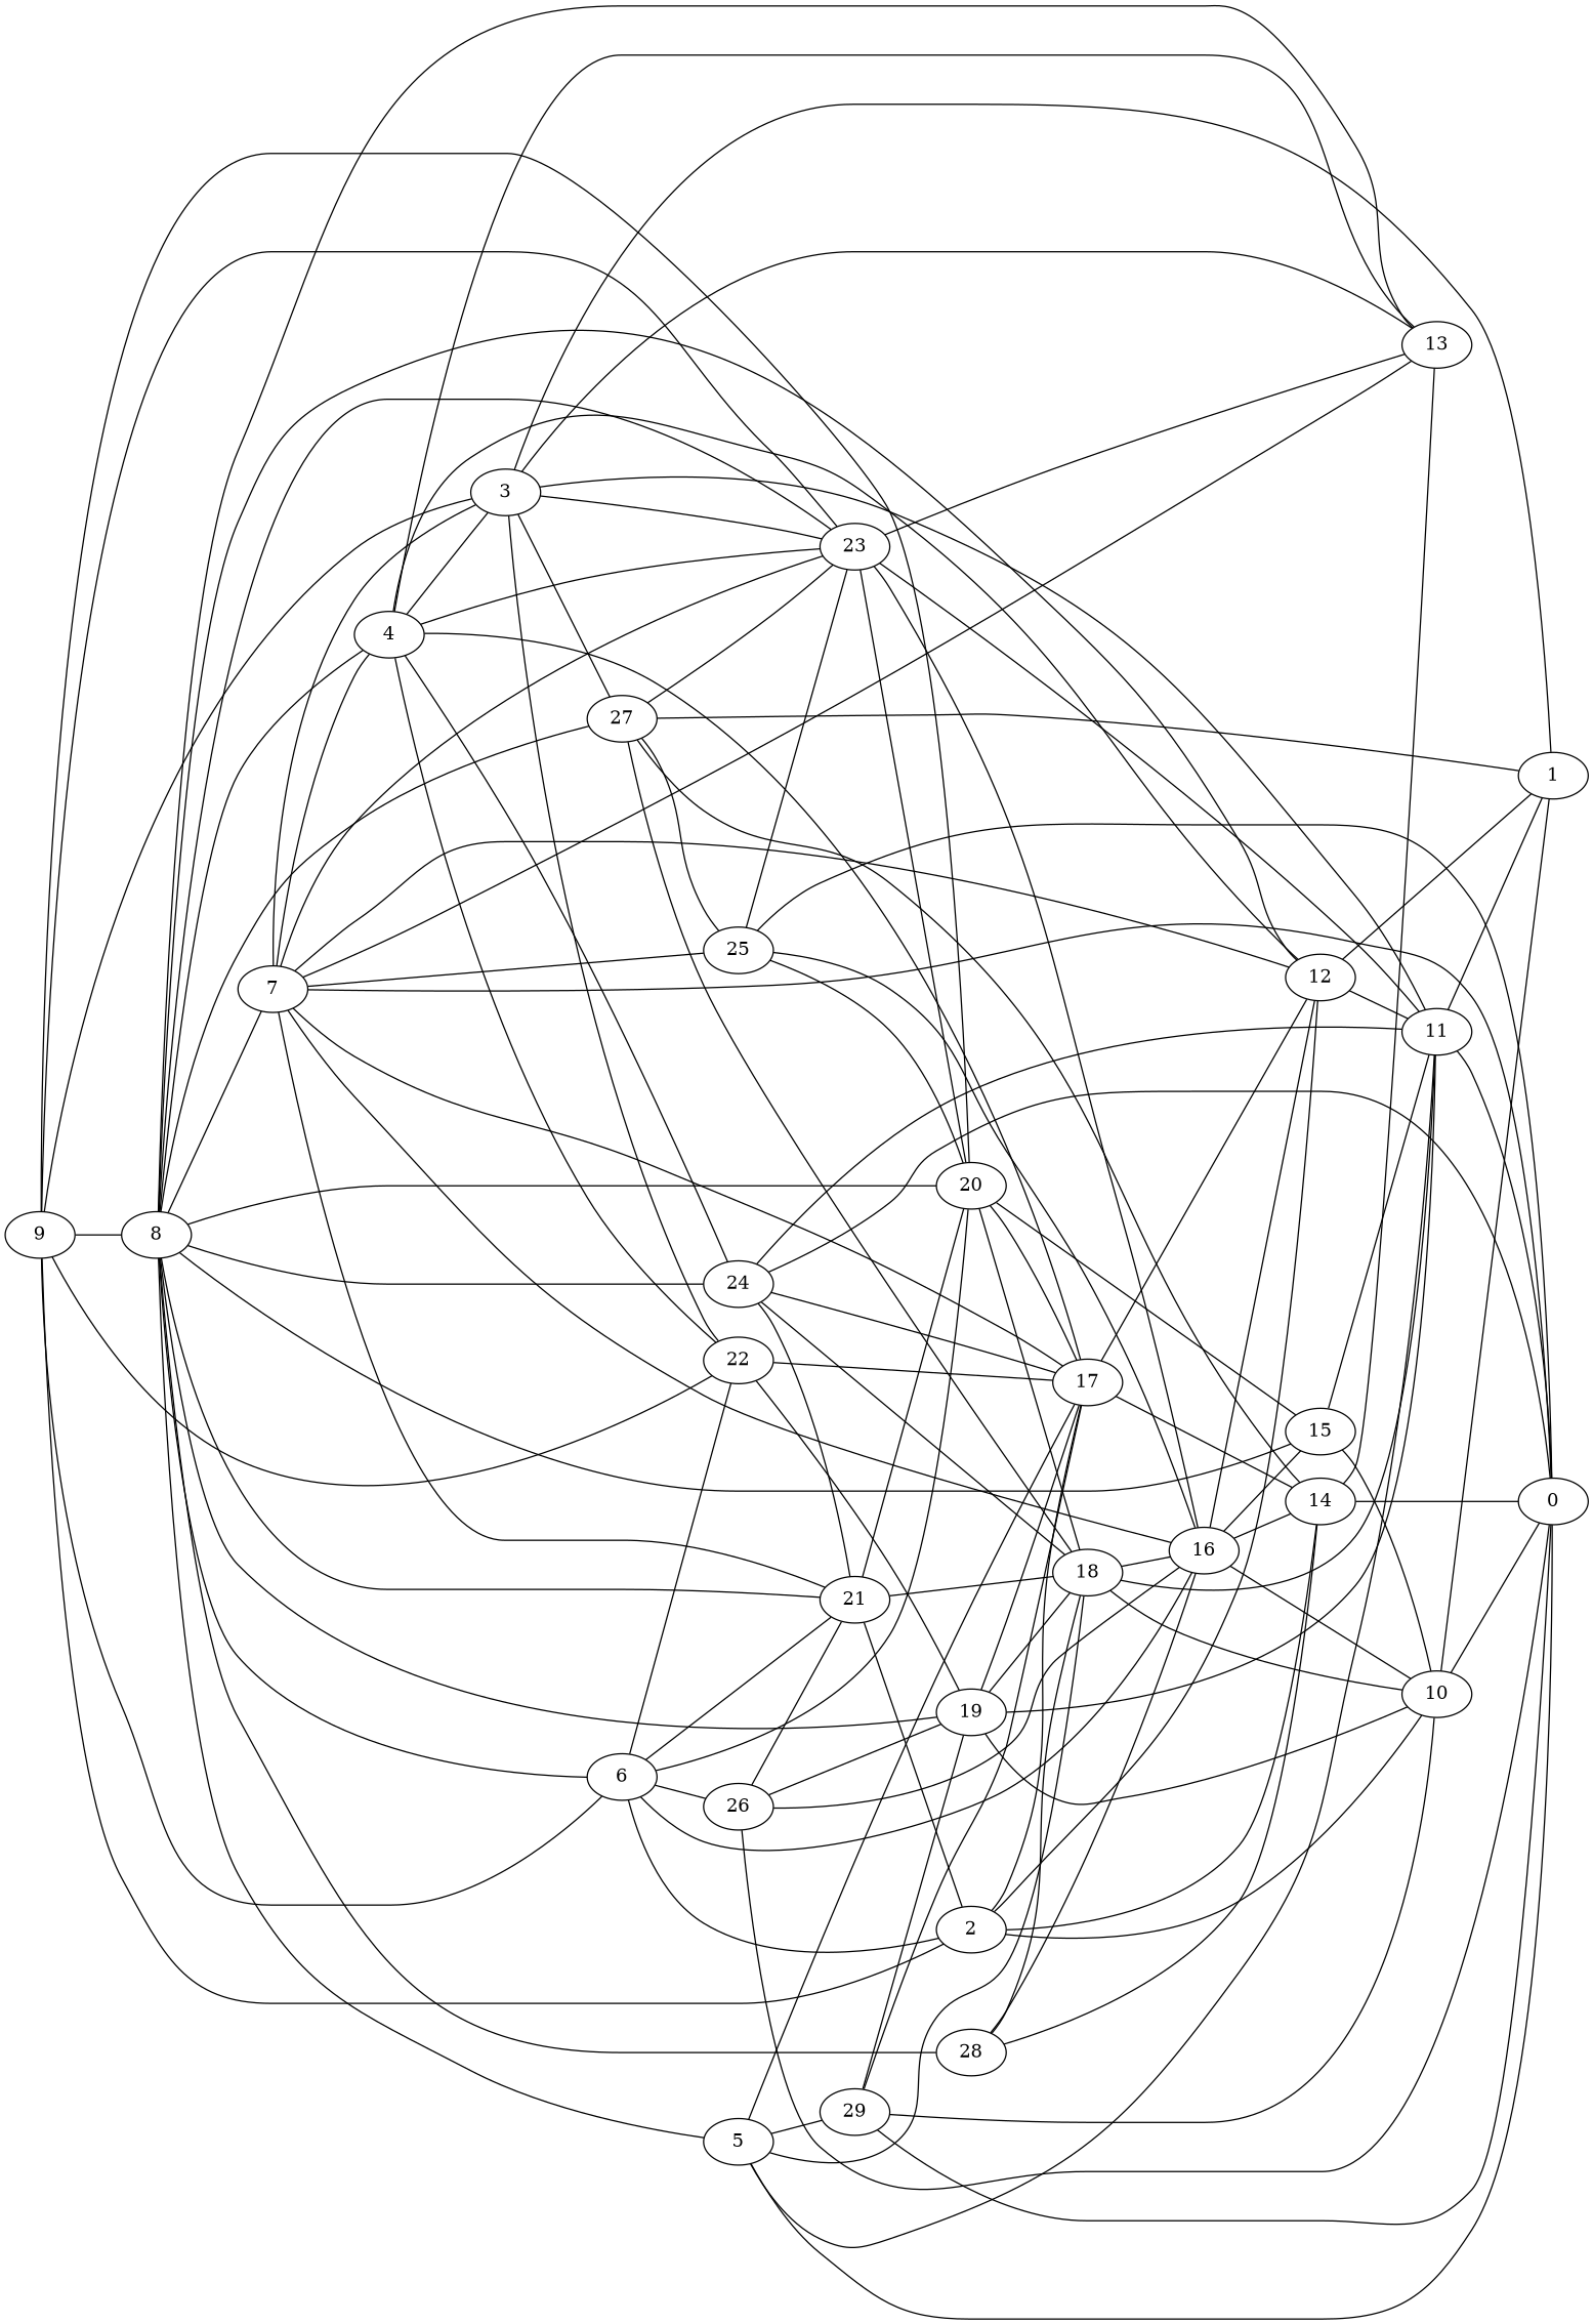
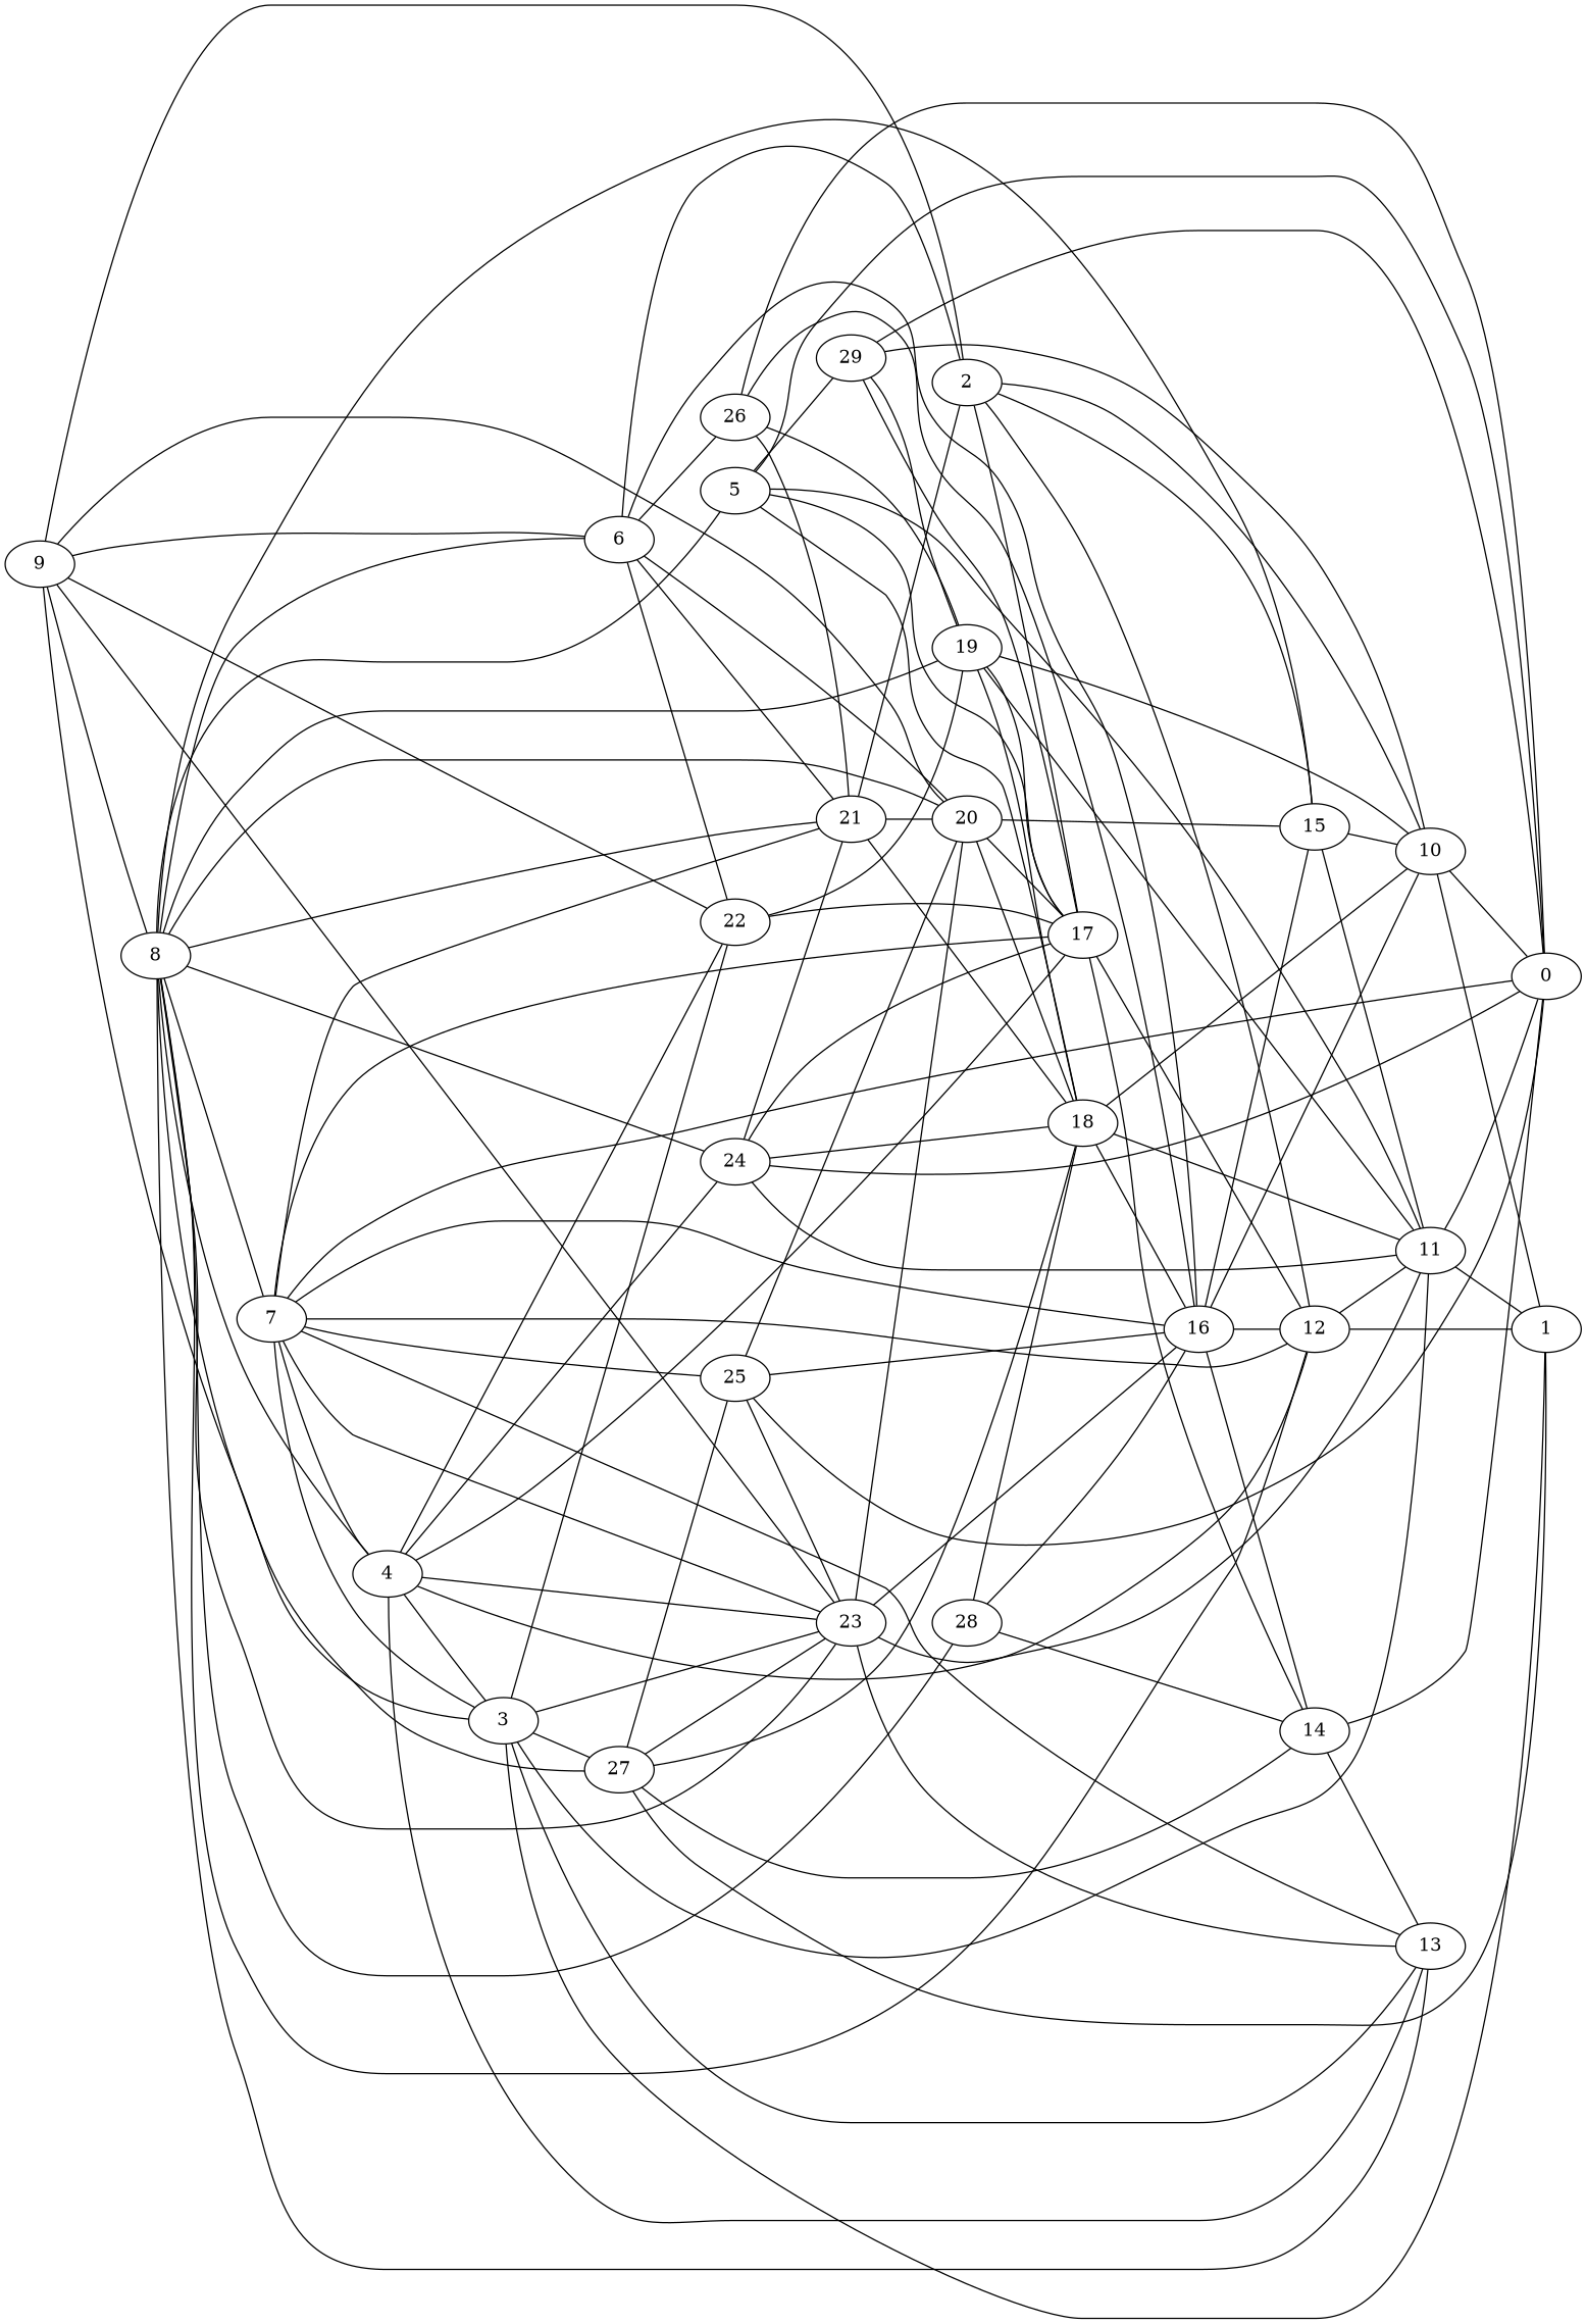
  digraph {
    rankdir=LR
    edge [color=black dir=none]
    5
    0
    17
    18
    11
    19
    22
    12
    14
    9
    23
    6
    3
    2
    8
    20
    13
    16
    26
    21
    4
    24
    1
    27
    28
    10
    15
    29
    25
    7
    subgraph sub_1 {
      5
      0
      17
      18
      11
      19
      22
      12
      14
      9
      23
      6
      3
      2
      8
      20
      13
      16
      26
      21
      4
      24
      1
      27
      28
      10
      15
      29
      25
      7
    }
    5 -> 0
    5 -> 17
    5 -> 18
    5 -> 11
    5 -> 29
    17 -> 12
    17 -> 14
    18 -> 11
    18 -> 16
    18 -> 10
    11 -> 0
    11 -> 1
    19 -> 17
    19 -> 18
    19 -> 11
    19 -> 10
    22 -> 17
    22 -> 19
    12 -> 11
    12 -> 1
    14 -> 0
    14 -> 13
    9 -> 22
    9 -> 23
    9 -> 6
    9 -> 3
    9 -> 2
    9 -> 8
    9 -> 20
    23 -> 11
    23 -> 20
    23 -> 13
    23 -> 16
    6 -> 22
    6 -> 2
    6 -> 20
    6 -> 16
    6 -> 26
    6 -> 21
    3 -> 11
    3 -> 22
    3 -> 23
    3 -> 13
    3 -> 1
    3 -> 27
    2 -> 17
    2 -> 12
-   2 -> 14
+   2 -> 15
    2 -> 10
    8 -> 5
    8 -> 19
    8 -> 12
    8 -> 23
    8 -> 6
    8 -> 20
    8 -> 13
    8 -> 21
    8 -> 4
    8 -> 24
    8 -> 27
    8 -> 28
    8 -> 15
    8 -> 7
    20 -> 17
    20 -> 18
    20 -> 15
    16 -> 12
    16 -> 14
    16 -> 10
    16 -> 15
    26 -> 0
    26 -> 19
    26 -> 16
    26 -> 21
    21 -> 18
    21 -> 2
    21 -> 20
    4 -> 17
    4 -> 22
    4 -> 12
    4 -> 23
    4 -> 3
    4 -> 13
    4 -> 24
    24 -> 0
    24 -> 17
    24 -> 18
    24 -> 11
    24 -> 21
    27 -> 18
    27 -> 14
    27 -> 23
    27 -> 1
    27 -> 25
    28 -> 18
    28 -> 14
    28 -> 16
    10 -> 0
    10 -> 1
    15 -> 11
    15 -> 10
    29 -> 0
    29 -> 17
    29 -> 19
    29 -> 10
    25 -> 0
    25 -> 23
    25 -> 20
    25 -> 16
    7 -> 0
    7 -> 17
    7 -> 12
    7 -> 23
    7 -> 3
    7 -> 13
    7 -> 16
    7 -> 21
    7 -> 4
    7 -> 25
  }
